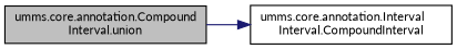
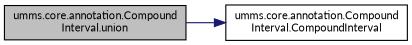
  digraph {
    rankdir=LR
    fontname=Lato
    node [color=black fontname=Lato fontsize=10 shape=record style=filled]
    n1 [fillcolor=grey75 fontcolor=black height=0.2 label="umms.core.annotation.Compound\lInterval.union" width=0.4]
-   n2 [fillcolor=white height=0.2 label="umms.core.annotation.Interval\lInterval.CompoundInterval" width=0.4]
+   n2 [fillcolor=white height=0.2 label="umms.core.annotation.Compound\lInterval.CompoundInterval" width=0.4]
    n1 -> n2 [color=midnightblue fontname=Lato fontsize=10 labelfontname=Helvetica labelfontsize=10 style=solid]
  }
